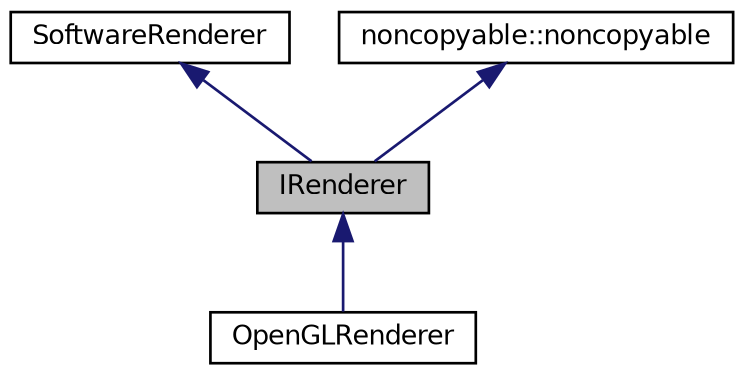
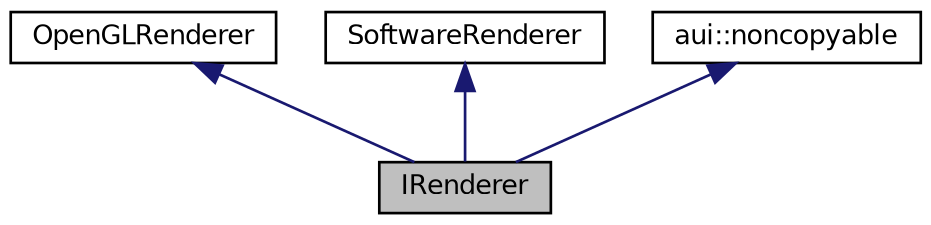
  digraph {
    node [color=black fillcolor=white fontname=Helvetica fontsize=10 shape=record style=filled]
    edge [color=midnightblue dir=back fontname=Helvetica fontsize=10 labelfontname=Helvetica labelfontsize=10 style=solid]
    n1 [fillcolor=grey75 fontcolor=black height=0.2 label=IRenderer width=0.4]
    n2 [height=0.2 label=OpenGLRenderer width=0.4]
    n3 [height=0.2 label=SoftwareRenderer width=0.4]
-   n4 [height=0.2 label="noncopyable::noncopyable" width=0.4]
-   n1 -> n2
+   n4 [height=0.2 label="aui::noncopyable" width=0.4]
+   n2 -> n1
    n3 -> n1
    n4 -> n1
  }
